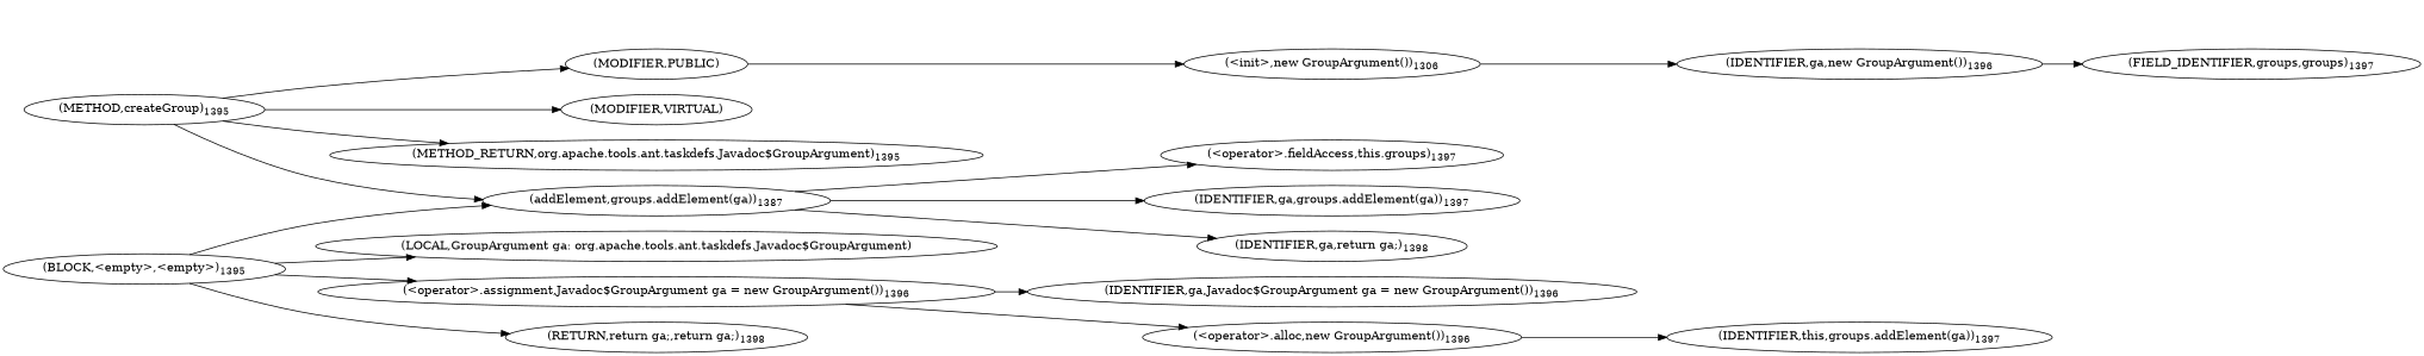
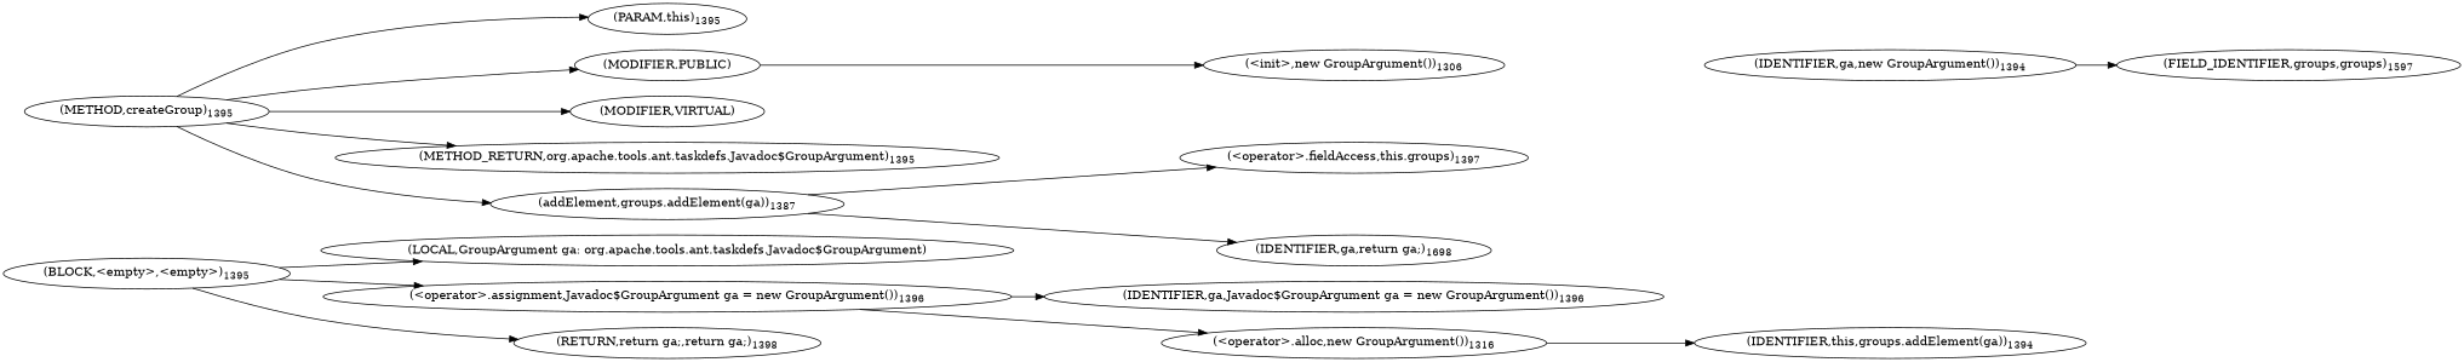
  digraph {
    rankdir=LR
    n1 [label=<(METHOD,createGroup)<SUB>1395</SUB>>]
+   n2 [label=<(PARAM,this)<SUB>1395</SUB>>]
    n3 [label=<(MODIFIER,PUBLIC)>]
    n4 [label=<(MODIFIER,VIRTUAL)>]
    n5 [label=<(METHOD_RETURN,org.apache.tools.ant.taskdefs.Javadoc$GroupArgument)<SUB>1395</SUB>>]
    n6 [label=<(addElement,groups.addElement(ga))<SUB>1387</SUB>>]
    n7 [label=<(BLOCK,&lt;empty&gt;,&lt;empty&gt;)<SUB>1395</SUB>>]
    n8 [label=<(LOCAL,GroupArgument ga: org.apache.tools.ant.taskdefs.Javadoc$GroupArgument)>]
    n9 [label=<(&lt;operator&gt;.assignment,Javadoc$GroupArgument ga = new GroupArgument())<SUB>1396</SUB>>]
    n10 [label=<(RETURN,return ga;,return ga;)<SUB>1398</SUB>>]
    n11 [label=<(&lt;init&gt;,new GroupArgument())<SUB>1306</SUB>>]
    n12 [label=<(IDENTIFIER,ga,Javadoc$GroupArgument ga = new GroupArgument())<SUB>1396</SUB>>]
-   n13 [label=<(&lt;operator&gt;.alloc,new GroupArgument())<SUB>1396</SUB>>]
-   n14 [label=<(IDENTIFIER,ga,new GroupArgument())<SUB>1396</SUB>>]
+   n13 [label=<(&lt;operator&gt;.alloc,new GroupArgument())<SUB>1316</SUB>>]
+   n14 [label=<(IDENTIFIER,ga,new GroupArgument())<SUB>1394</SUB>>]
    n15 [label=<(&lt;operator&gt;.fieldAccess,this.groups)<SUB>1397</SUB>>]
-   n16 [label=<(IDENTIFIER,ga,groups.addElement(ga))<SUB>1397</SUB>>]
-   n17 [label=<(IDENTIFIER,ga,return ga;)<SUB>1398</SUB>>]
-   n18 [label=<(IDENTIFIER,this,groups.addElement(ga))<SUB>1397</SUB>>]
-   n19 [label=<(FIELD_IDENTIFIER,groups,groups)<SUB>1397</SUB>>]
+   n17 [label=<(IDENTIFIER,ga,return ga;)<SUB>1698</SUB>>]
+   n18 [label=<(IDENTIFIER,this,groups.addElement(ga))<SUB>1394</SUB>>]
+   n19 [label=<(FIELD_IDENTIFIER,groups,groups)<SUB>1597</SUB>>]
+   n1 -> n2
    n1 -> n3
    n1 -> n4
    n1 -> n5
    n1 -> n6
    n3 -> n11
    n6 -> n15
-   n6 -> n16
    n6 -> n17
-   n7 -> n6
    n7 -> n8
    n7 -> n9
    n7 -> n10
    n9 -> n12
    n9 -> n13
-   n11 -> n14
    n13 -> n18
    n14 -> n19
  }
